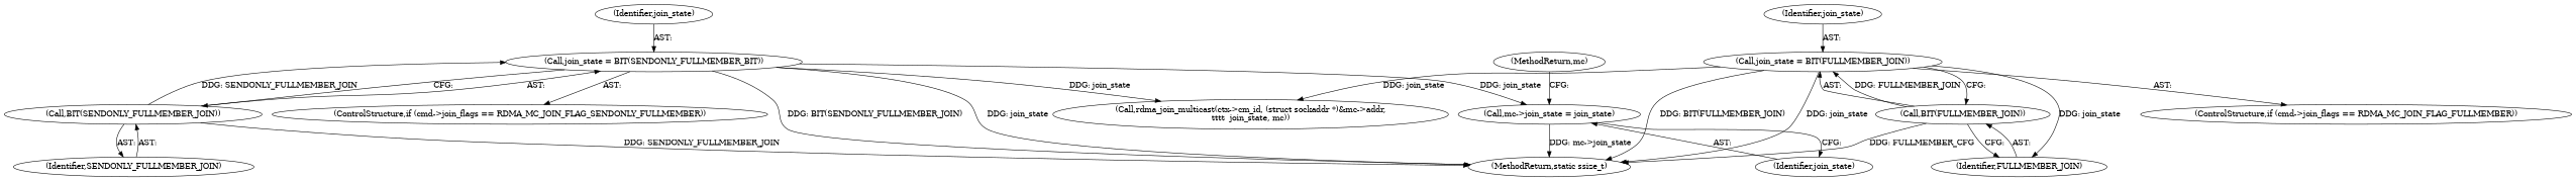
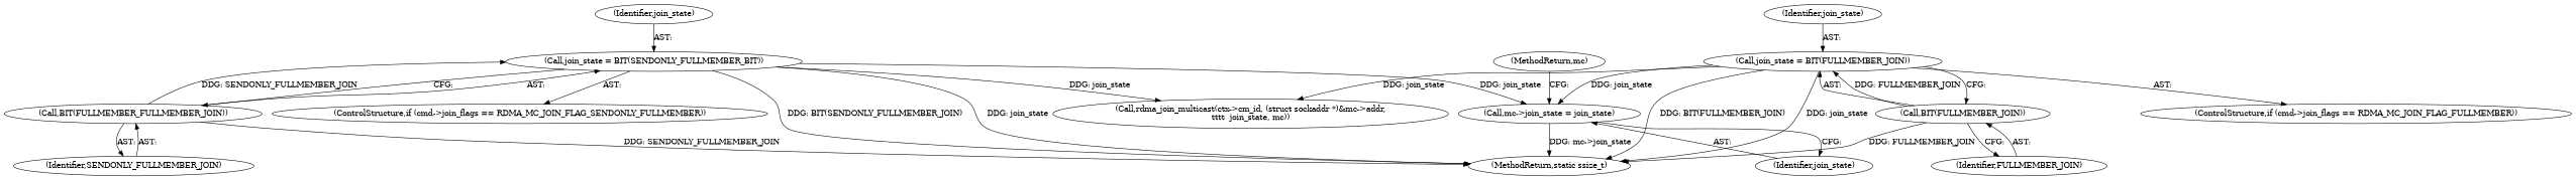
  digraph {
    n1 [label="(Call,mc->join_state = join_state)"]
    n2 [label="(Identifier,join_state)"]
    n3 [label="(MethodReturn,static ssize_t)"]
    n4 [label="(Call,join_state = BIT(SENDONLY_FULLMEMBER_BIT))"]
-   n5 [label="(Call,BIT(SENDONLY_FULLMEMBER_JOIN))"]
+   n5 [label="(Call,BIT(FULLMEMBER_FULLMEMBER_JOIN))"]
    n6 [label="(ControlStructure,if (cmd->join_flags == RDMA_MC_JOIN_FLAG_SENDONLY_FULLMEMBER))"]
    n7 [label="(Call,rdma_join_multicast(ctx->cm_id, (struct sockaddr *)&mc->addr,\n\t\t\t\t  join_state, mc))"]
    n8 [label="(Identifier,SENDONLY_FULLMEMBER_JOIN)"]
    n9 [label="(Call,join_state = BIT(FULLMEMBER_JOIN))"]
    n10 [label="(Call,BIT(FULLMEMBER_JOIN))"]
    n11 [label="(ControlStructure,if (cmd->join_flags == RDMA_MC_JOIN_FLAG_FULLMEMBER))"]
    n12 [label="(Identifier,FULLMEMBER_JOIN)"]
    n13 [label="(Identifier,join_state)"]
    n14 [label="(Identifier,join_state)"]
    n15 [label="(MethodReturn,mc)"]
    n1 -> n2 [label="CFG: "]
    n1 -> n3 [label="DDG: mc->join_state"]
    n2 -> n1 [label="AST: "]
    n4 -> n1 [label="DDG: join_state"]
    n4 -> n3 [label="DDG: join_state"]
    n4 -> n3 [label="DDG: BIT(SENDONLY_FULLMEMBER_JOIN)"]
    n4 -> n5 [label="CFG: "]
    n4 -> n6 [label="AST: "]
    n4 -> n7 [label="DDG: join_state"]
    n5 -> n3 [label="DDG: SENDONLY_FULLMEMBER_JOIN"]
    n5 -> n4 [label="AST: "]
    n5 -> n4 [label="DDG: SENDONLY_FULLMEMBER_JOIN"]
    n5 -> n8 [label="AST: "]
    n8 -> n5 [label="AST: "]
-   n9 -> n12 [label="DDG: join_state"]
+   n9 -> n1 [label="DDG: join_state"]
    n9 -> n3 [label="DDG: join_state"]
    n9 -> n3 [label="DDG: BIT(FULLMEMBER_JOIN)"]
    n9 -> n7 [label="DDG: join_state"]
    n9 -> n10 [label="CFG: "]
    n9 -> n11 [label="AST: "]
-   n10 -> n3 [label="DDG: FULLMEMBER_CFG"]
+   n10 -> n3 [label="DDG: FULLMEMBER_JOIN"]
    n10 -> n9 [label="AST: "]
    n10 -> n9 [label="DDG: FULLMEMBER_JOIN"]
    n10 -> n12 [label="CFG: "]
    n12 -> n10 [label="AST: "]
    n13 -> n9 [label="AST: "]
    n14 -> n4 [label="AST: "]
    n15 -> n1 [label="CFG: "]
  }
